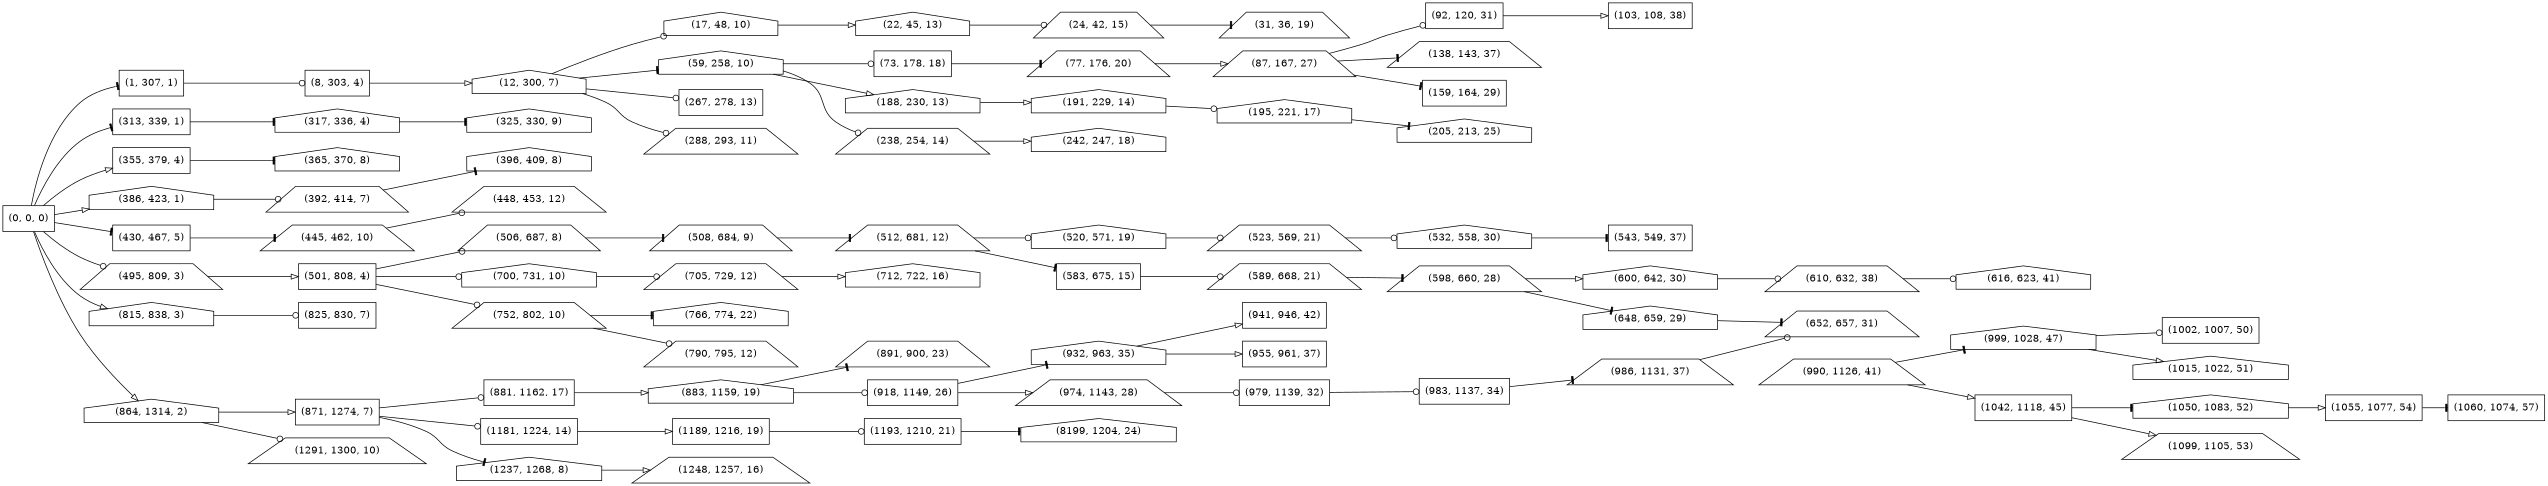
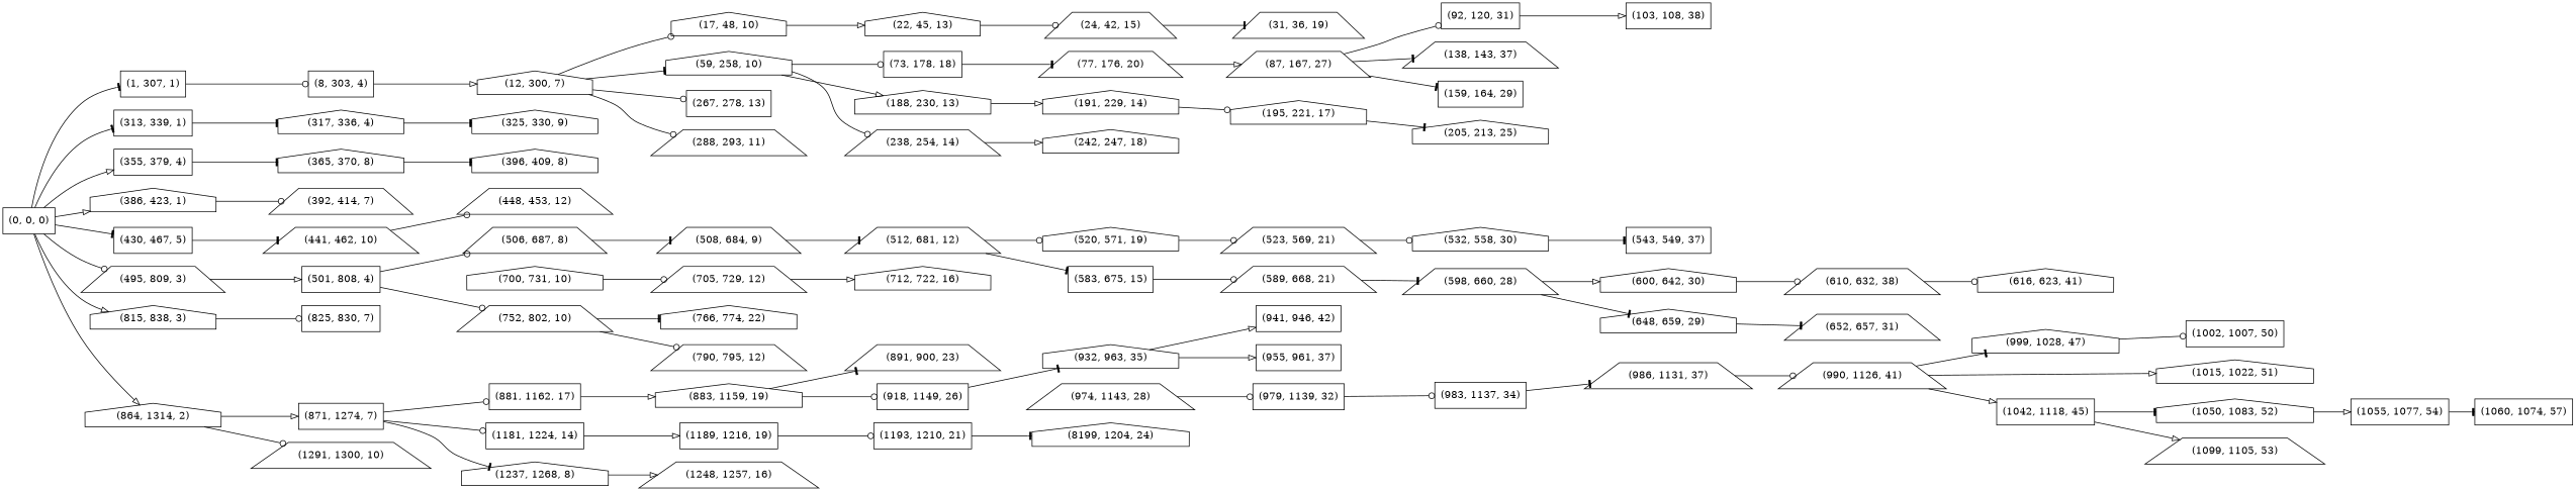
  digraph {
    rankdir=LR
    node [shape=house]
    edge [arrowhead=odot]
    "(0, 0, 0)" [shape=box]
    "(1, 307, 1)" [shape=box]
    "(313, 339, 1)" [shape=box]
    "(355, 379, 4)" [shape=box]
    "(386, 423, 1)"
    "(430, 467, 5)" [shape=box]
    "(495, 809, 3)" [shape=trapezium]
    "(815, 838, 3)"
    "(864, 1314, 2)"
    "(8, 303, 4)" [shape=box]
    "(317, 336, 4)"
    "(365, 370, 8)"
    "(392, 414, 7)" [shape=trapezium]
-   "(441, 462, 10)" [shape=trapezium label="(445, 462, 10)"]
+   "(441, 462, 10)" [shape=trapezium]
    "(501, 808, 4)" [shape=box]
    "(825, 830, 7)" [shape=box]
    "(871, 1274, 7)" [shape=box]
    "(1291, 1300, 10)" [shape=trapezium]
    "(12, 300, 7)"
    "(17, 48, 10)"
    "(59, 258, 10)"
    "(267, 278, 13)" [shape=box]
    "(288, 293, 11)" [shape=trapezium]
    "(22, 45, 13)"
    "(73, 178, 18)" [shape=box]
    "(188, 230, 13)"
    "(238, 254, 14)" [shape=trapezium]
    "(24, 42, 15)" [shape=trapezium]
    "(31, 36, 19)" [shape=trapezium]
    "(77, 176, 20)" [shape=trapezium]
    "(191, 229, 14)"
    "(242, 247, 18)"
    "(87, 167, 27)" [shape=trapezium]
    "(92, 120, 31)" [shape=box]
    "(138, 143, 37)" [shape=trapezium]
    "(159, 164, 29)" [shape=box]
    "(103, 108, 38)" [shape=box]
    "(195, 221, 17)"
    "(205, 213, 25)"
    "(325, 330, 9)"
    "(396, 409, 8)"
    "(448, 453, 12)" [shape=trapezium]
    "(506, 687, 8)" [shape=trapezium]
    "(700, 731, 10)"
    "(752, 802, 10)" [shape=trapezium]
    "(508, 684, 9)" [shape=trapezium]
    "(705, 729, 12)" [shape=trapezium]
    "(766, 774, 22)"
    "(790, 795, 12)" [shape=trapezium]
    "(512, 681, 12)" [shape=trapezium]
    "(520, 571, 19)"
    "(583, 675, 15)" [shape=box]
    "(523, 569, 21)" [shape=trapezium]
    "(589, 668, 21)" [shape=trapezium]
    "(532, 558, 30)"
    "(543, 549, 37)" [shape=box]
    "(598, 660, 28)" [shape=trapezium]
    "(600, 642, 30)"
    "(648, 659, 29)"
    "(610, 632, 38)" [shape=trapezium]
    "(652, 657, 31)" [shape=trapezium]
    "(616, 623, 41)"
    "(712, 722, 16)"
    "(881, 1162, 17)" [shape=box]
    "(1181, 1224, 14)" [shape=box]
    "(1237, 1268, 8)"
    "(883, 1159, 19)"
    "(1189, 1216, 19)" [shape=box]
    "(1248, 1257, 16)" [shape=trapezium]
    "(891, 900, 23)" [shape=trapezium]
    "(918, 1149, 26)" [shape=box]
    "(932, 963, 35)"
    "(974, 1143, 28)" [shape=trapezium]
    "(941, 946, 42)" [shape=box]
    "(955, 961, 37)" [shape=box]
    "(979, 1139, 32)" [shape=box]
    "(983, 1137, 34)" [shape=box]
    "(986, 1131, 37)" [shape=trapezium]
    "(990, 1126, 41)" [shape=trapezium]
    "(999, 1028, 47)"
    "(1042, 1118, 45)" [shape=box]
    "(1002, 1007, 50)" [shape=box]
    "(1015, 1022, 51)"
    "(1050, 1083, 52)"
    "(1099, 1105, 53)" [shape=trapezium]
    "(1055, 1077, 54)" [shape=box]
    "(1060, 1074, 57)" [shape=box]
    "(1193, 1210, 21)" [shape=box]
    n89 [label="(8199, 1204, 24)"]
    "(0, 0, 0)" -> "(1, 307, 1)" [arrowhead=tee]
    "(0, 0, 0)" -> "(313, 339, 1)" [arrowhead=tee]
    "(0, 0, 0)" -> "(355, 379, 4)" [arrowhead=onormal]
    "(0, 0, 0)" -> "(386, 423, 1)" [arrowhead=onormal]
    "(0, 0, 0)" -> "(430, 467, 5)" [arrowhead=tee]
    "(0, 0, 0)" -> "(495, 809, 3)"
    "(0, 0, 0)" -> "(815, 838, 3)" [arrowhead=onormal]
    "(0, 0, 0)" -> "(864, 1314, 2)" [arrowhead=onormal]
    "(1, 307, 1)" -> "(8, 303, 4)"
    "(313, 339, 1)" -> "(317, 336, 4)" [arrowhead=tee]
    "(355, 379, 4)" -> "(365, 370, 8)" [arrowhead=tee]
    "(386, 423, 1)" -> "(392, 414, 7)"
    "(430, 467, 5)" -> "(441, 462, 10)" [arrowhead=tee]
    "(495, 809, 3)" -> "(501, 808, 4)" [arrowhead=onormal]
    "(815, 838, 3)" -> "(825, 830, 7)"
    "(864, 1314, 2)" -> "(871, 1274, 7)" [arrowhead=onormal]
    "(864, 1314, 2)" -> "(1291, 1300, 10)"
    "(8, 303, 4)" -> "(12, 300, 7)" [arrowhead=onormal]
    "(317, 336, 4)" -> "(325, 330, 9)" [arrowhead=tee]
-   "(392, 414, 7)" -> "(396, 409, 8)" [arrowhead=tee]
+   "(365, 370, 8)" -> "(396, 409, 8)" [arrowhead=tee]
    "(441, 462, 10)" -> "(448, 453, 12)"
    "(501, 808, 4)" -> "(506, 687, 8)"
-   "(501, 808, 4)" -> "(700, 731, 10)"
    "(501, 808, 4)" -> "(752, 802, 10)"
    "(871, 1274, 7)" -> "(881, 1162, 17)"
    "(871, 1274, 7)" -> "(1181, 1224, 14)"
    "(871, 1274, 7)" -> "(1237, 1268, 8)" [arrowhead=tee]
    "(12, 300, 7)" -> "(17, 48, 10)"
    "(12, 300, 7)" -> "(59, 258, 10)" [arrowhead=tee]
    "(12, 300, 7)" -> "(267, 278, 13)"
    "(12, 300, 7)" -> "(288, 293, 11)"
    "(17, 48, 10)" -> "(22, 45, 13)" [arrowhead=onormal]
    "(59, 258, 10)" -> "(73, 178, 18)"
    "(59, 258, 10)" -> "(188, 230, 13)" [arrowhead=onormal]
    "(59, 258, 10)" -> "(238, 254, 14)"
    "(22, 45, 13)" -> "(24, 42, 15)"
    "(73, 178, 18)" -> "(77, 176, 20)" [arrowhead=tee]
    "(188, 230, 13)" -> "(191, 229, 14)" [arrowhead=onormal]
    "(238, 254, 14)" -> "(242, 247, 18)" [arrowhead=onormal]
    "(24, 42, 15)" -> "(31, 36, 19)" [arrowhead=tee]
    "(77, 176, 20)" -> "(87, 167, 27)" [arrowhead=onormal]
    "(191, 229, 14)" -> "(195, 221, 17)"
    "(87, 167, 27)" -> "(92, 120, 31)"
    "(87, 167, 27)" -> "(138, 143, 37)" [arrowhead=tee]
    "(87, 167, 27)" -> "(159, 164, 29)" [arrowhead=tee]
    "(92, 120, 31)" -> "(103, 108, 38)" [arrowhead=onormal]
    "(195, 221, 17)" -> "(205, 213, 25)" [arrowhead=tee]
    "(506, 687, 8)" -> "(508, 684, 9)" [arrowhead=tee]
    "(700, 731, 10)" -> "(705, 729, 12)"
    "(752, 802, 10)" -> "(766, 774, 22)" [arrowhead=tee]
    "(752, 802, 10)" -> "(790, 795, 12)"
    "(508, 684, 9)" -> "(512, 681, 12)" [arrowhead=tee]
    "(705, 729, 12)" -> "(712, 722, 16)" [arrowhead=onormal]
    "(512, 681, 12)" -> "(520, 571, 19)"
    "(512, 681, 12)" -> "(583, 675, 15)" [arrowhead=tee]
    "(520, 571, 19)" -> "(523, 569, 21)"
    "(583, 675, 15)" -> "(589, 668, 21)"
    "(523, 569, 21)" -> "(532, 558, 30)"
    "(589, 668, 21)" -> "(598, 660, 28)" [arrowhead=tee]
    "(532, 558, 30)" -> "(543, 549, 37)" [arrowhead=tee]
    "(598, 660, 28)" -> "(600, 642, 30)" [arrowhead=onormal]
    "(598, 660, 28)" -> "(648, 659, 29)" [arrowhead=tee]
    "(600, 642, 30)" -> "(610, 632, 38)"
    "(648, 659, 29)" -> "(652, 657, 31)" [arrowhead=tee]
    "(610, 632, 38)" -> "(616, 623, 41)"
    "(881, 1162, 17)" -> "(883, 1159, 19)" [arrowhead=onormal]
    "(1181, 1224, 14)" -> "(1189, 1216, 19)" [arrowhead=onormal]
    "(1237, 1268, 8)" -> "(1248, 1257, 16)" [arrowhead=onormal]
    "(883, 1159, 19)" -> "(891, 900, 23)" [arrowhead=tee]
    "(883, 1159, 19)" -> "(918, 1149, 26)"
    "(1189, 1216, 19)" -> "(1193, 1210, 21)"
    "(918, 1149, 26)" -> "(932, 963, 35)" [arrowhead=tee]
-   "(918, 1149, 26)" -> "(974, 1143, 28)" [arrowhead=onormal]
    "(932, 963, 35)" -> "(941, 946, 42)" [arrowhead=onormal]
    "(932, 963, 35)" -> "(955, 961, 37)" [arrowhead=onormal]
    "(974, 1143, 28)" -> "(979, 1139, 32)"
    "(979, 1139, 32)" -> "(983, 1137, 34)"
    "(983, 1137, 34)" -> "(986, 1131, 37)" [arrowhead=tee]
-   "(986, 1131, 37)" -> "(652, 657, 31)"
+   "(986, 1131, 37)" -> "(990, 1126, 41)"
    "(990, 1126, 41)" -> "(999, 1028, 47)" [arrowhead=tee]
    "(990, 1126, 41)" -> "(1042, 1118, 45)" [arrowhead=onormal]
    "(999, 1028, 47)" -> "(1002, 1007, 50)"
-   "(999, 1028, 47)" -> "(1015, 1022, 51)" [arrowhead=onormal]
+   "(990, 1126, 41)" -> "(1015, 1022, 51)" [arrowhead=onormal]
    "(1042, 1118, 45)" -> "(1050, 1083, 52)" [arrowhead=tee]
    "(1042, 1118, 45)" -> "(1099, 1105, 53)" [arrowhead=onormal]
    "(1050, 1083, 52)" -> "(1055, 1077, 54)" [arrowhead=onormal]
    "(1055, 1077, 54)" -> "(1060, 1074, 57)" [arrowhead=tee]
    "(1193, 1210, 21)" -> n89 [arrowhead=tee]
  }
